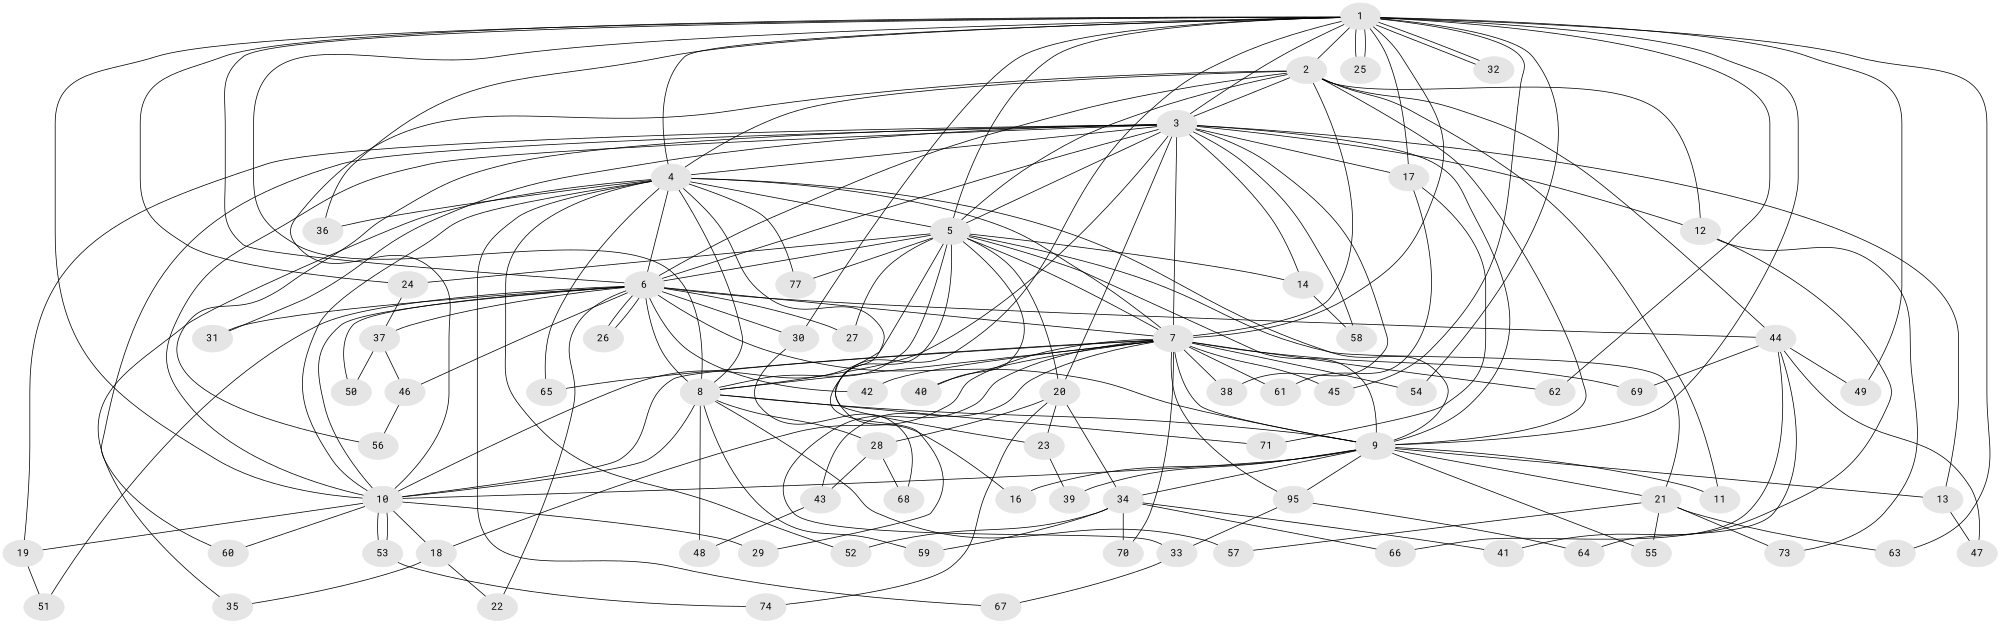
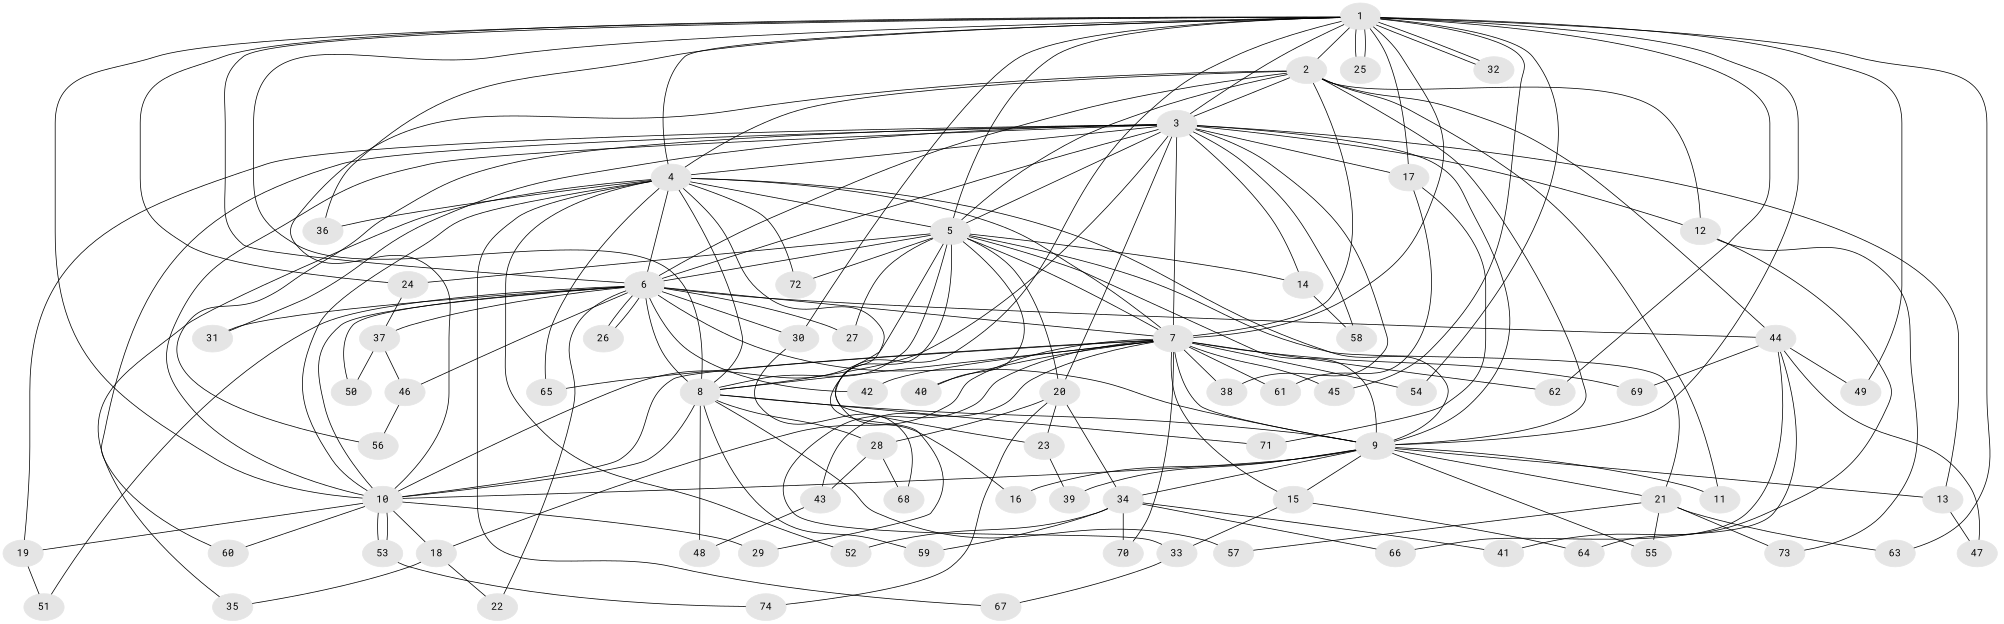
  graph {
    fontname="Roboto Mono"
    node [color=gray90 fontname="Roboto Mono" style=filled]
    edge [fontname="Roboto Mono"]
    1
    2
    3
    4
    5
    6
    7
    8
    9
    10
    17
    24
    25
    29
    30
    32
    36
    45
    49
    54
    62
    63
    11
    12
    44
    13
    14
    19
    20
    31
    38
    56
    58
    60
    23
    35
    52
    65
    67
-   72 [label=77]
+   72
    16
    21
    27
    40
    22
    26
    37
    42
    46
    50
    51
-   15 [label=95]
+   15
    18
    33
    43
    61
    69
    70
    28
    48
    57
    59
    71
    34
    39
    55
    53
    68
    41
    73
    47
    64
    66
    74
    1 -- 2
    1 -- 3
    1 -- 4
    1 -- 5
    1 -- 6
    1 -- 7
    1 -- 8
    1 -- 9
    1 -- 10
    1 -- 17
    1 -- 24
    1 -- 25
    1 -- 25
    1 -- 29
    1 -- 30
    1 -- 32
    1 -- 32
    1 -- 36
    1 -- 45
    1 -- 49
    1 -- 54
    1 -- 62
    1 -- 63
    2 -- 3
    2 -- 4
    2 -- 5
    2 -- 6
    2 -- 7
    2 -- 9
    2 -- 10
    2 -- 11
    2 -- 12
    2 -- 44
    3 -- 4
    3 -- 5
    3 -- 6
    3 -- 7
    3 -- 8
    3 -- 9
    3 -- 10
    3 -- 17
    3 -- 12
    3 -- 13
    3 -- 14
    3 -- 19
    3 -- 20
    3 -- 31
    3 -- 38
    3 -- 56
    3 -- 58
    3 -- 60
    4 -- 5
    4 -- 6
    4 -- 7
    4 -- 8
    4 -- 9
    4 -- 10
    4 -- 36
    4 -- 23
    4 -- 35
    4 -- 52
    4 -- 65
    4 -- 67
    4 -- 72
    5 -- 6
    5 -- 7
    5 -- 8
    5 -- 9
    5 -- 10
    5 -- 24
    5 -- 14
    5 -- 20
    5 -- 72
    5 -- 16
    5 -- 21
    5 -- 27
    5 -- 40
    6 -- 7
    6 -- 8
    6 -- 9
    6 -- 10
    6 -- 30
    6 -- 44
    6 -- 31
    6 -- 27
    6 -- 22
    6 -- 26
    6 -- 26
    6 -- 37
    6 -- 42
    6 -- 46
    6 -- 50
    6 -- 51
    7 -- 8
    7 -- 9
    7 -- 10
    7 -- 45
    7 -- 54
    7 -- 62
    7 -- 38
    7 -- 65
    7 -- 40
    7 -- 42
    7 -- 15
    7 -- 18
    7 -- 33
    7 -- 43
    7 -- 61
    7 -- 69
    7 -- 70
    8 -- 9
    8 -- 10
    8 -- 28
    8 -- 48
    8 -- 57
    8 -- 59
    8 -- 71
    9 -- 10
    9 -- 11
    9 -- 13
    9 -- 16
    9 -- 21
    9 -- 15
    9 -- 34
    9 -- 39
    9 -- 55
    10 -- 29
    10 -- 19
    10 -- 60
    10 -- 18
    10 -- 53
    10 -- 53
    17 -- 61
    17 -- 71
    24 -- 37
    30 -- 68
    12 -- 41
    12 -- 73
    44 -- 49
    44 -- 69
    44 -- 47
    44 -- 64
    44 -- 66
    13 -- 47
    14 -- 58
    19 -- 51
    20 -- 23
    20 -- 28
    20 -- 34
    20 -- 74
    23 -- 39
    21 -- 63
    21 -- 57
    21 -- 55
    21 -- 73
    37 -- 46
    37 -- 50
    46 -- 56
    15 -- 33
    15 -- 64
    18 -- 35
    18 -- 22
    33 -- 67
    43 -- 48
    28 -- 43
    28 -- 68
    34 -- 52
    34 -- 70
    34 -- 59
    34 -- 41
    34 -- 66
    53 -- 74
  }
